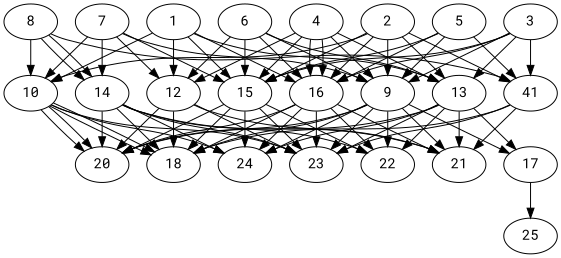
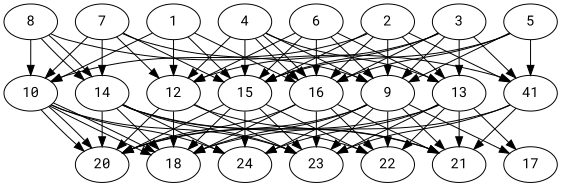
  digraph {
    fontname="Roboto Mono"
    node [alpha=0.05 fontname="Roboto Mono"]
    edge [fontname="Roboto Mono"]
    1 [alpha=0.17 expect_size=32322560]
    10 [alpha=0.18 expect_size=25282560]
    12 [expect_size=38641664]
    13 [alpha=0.11 expect_size=51083264]
    15 [alpha=0.06 expect_size=33657856]
    16 [alpha=0.04 expect_size=21788672]
    18 [expect_size=36916224]
    20 [alpha=0.13 expect_size=42064896]
    23 [alpha=0.19 expect_size=24275968]
    24 [alpha=0.08 expect_size=50067456]
    21 [alpha=0.10 expect_size=38512640]
    17 [alpha=0.12 expect_size=39395328]
    22 [alpha=0.00 expect_size=13092864]
-   25 [alpha=0.04 expect_size=7421952]
    2 [expect_size=35508224]
    9 [alpha=0.10 expect_size=19830784]
    n17 [alpha=0.09 expect_size=44688384 label=41]
    3 [alpha=0.01 expect_size=25278464]
    4 [alpha=0.11 expect_size=29599744]
    5 [alpha=0.15 expect_size=22779904]
    6 [alpha=0.07 expect_size=7483392]
    7 [alpha=0.19 expect_size=17334272]
    14 [alpha=0.02 expect_size=7346176]
    8 [alpha=0.12 expect_size=27371520]
    1 -> 10
    1 -> 12
-   1 -> 13
    1 -> 15
    1 -> 16
    10 -> 18
    10 -> 18
    10 -> 20
    10 -> 20
    10 -> 23
    10 -> 24
    12 -> 18
    12 -> 20
    12 -> 23
    12 -> 21
    13 -> 20
    13 -> 23
    13 -> 24
    13 -> 21
    13 -> 17
    13 -> 22
    15 -> 18
    15 -> 20
    15 -> 23
    15 -> 24
    15 -> 22
    16 -> 18
    16 -> 20
    16 -> 23
-   16 -> 24
    16 -> 21
    16 -> 22
-   17 -> 25
    2 -> 10
    2 -> 13
    2 -> 15
    2 -> 16
    2 -> 9
    2 -> n17
    9 -> 18
    9 -> 20
    9 -> 23
    9 -> 24
    9 -> 21
    9 -> 17
    9 -> 22
    n17 -> 18
    n17 -> 23
    n17 -> 21
+   3 -> 12
    3 -> 13
    3 -> 15
    3 -> 16
    3 -> 9
    3 -> n17
    4 -> 12
    4 -> 13
    4 -> 15
    4 -> 16
    4 -> 16
    4 -> 9
    5 -> 15
    5 -> 16
    5 -> 9
    5 -> n17
    6 -> 12
    6 -> 13
    6 -> 15
    6 -> 16
    6 -> 9
    7 -> 10
    7 -> 12
    7 -> 15
    7 -> 9
    7 -> 14
    14 -> 18
    14 -> 20
    14 -> 23
    14 -> 24
    14 -> 21
    14 -> 22
    8 -> 10
    8 -> n17
    8 -> 14
    8 -> 14
  }
